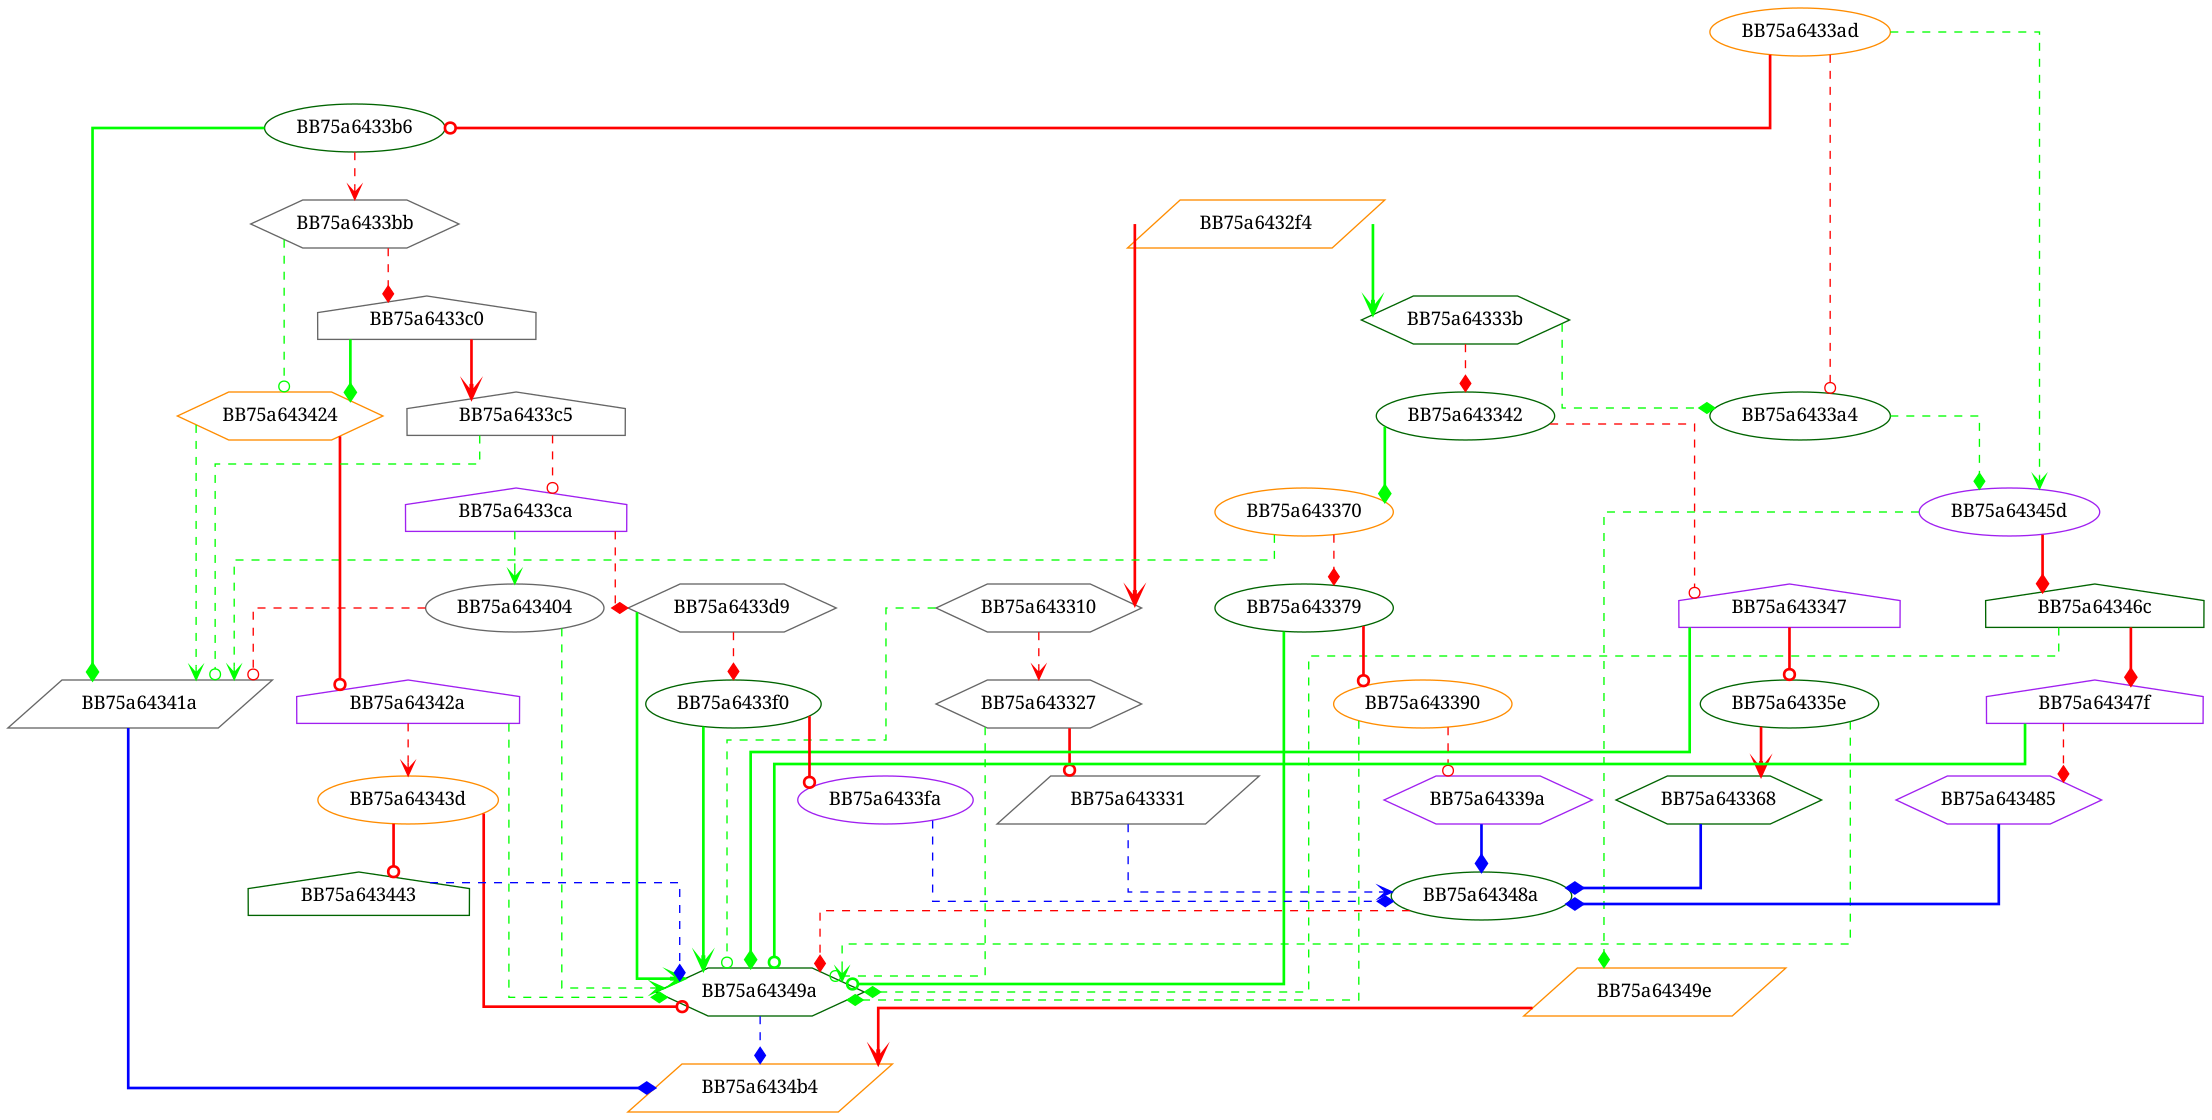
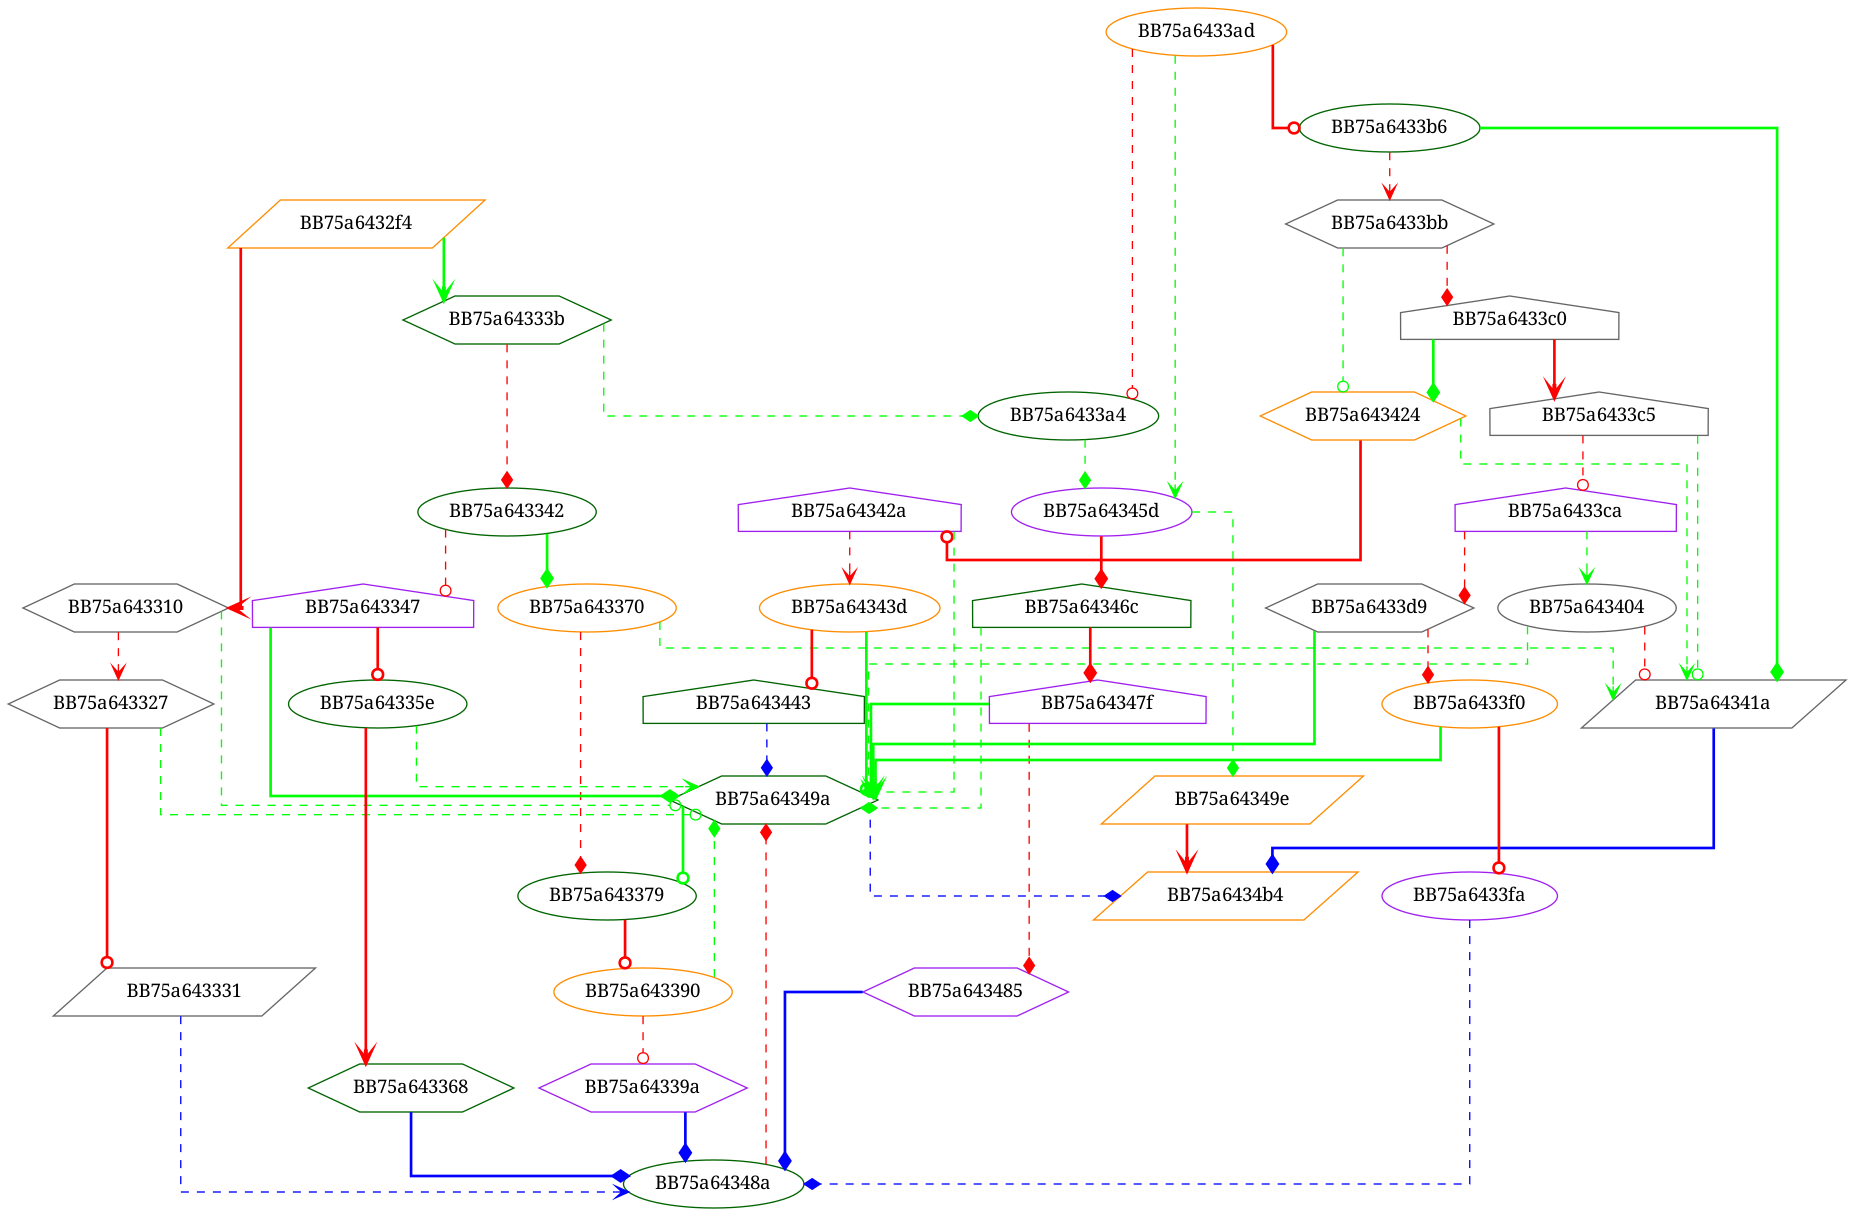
  digraph {
    fontname="Noto Serif"
    splines=ortho
    node [color=darkgreen fontname="Noto Serif" shape=ellipse]
    edge [arrowhead=diamond color=red fontname="Noto Serif" style=dashed]
    BB75a6432f4 [color=darkorange shape=parallelogram]
    BB75a64333b [shape=hexagon]
    BB75a643310 [color=gray40 shape=hexagon]
    BB75a6433a4
    BB75a643342
    BB75a64349a [shape=hexagon]
    BB75a643327 [color=gray40 shape=hexagon]
    BB75a64345d [color=purple]
    BB75a643370 [color=darkorange]
    BB75a643347 [color=purple shape=house]
    BB75a6434b4 [color=darkorange shape=parallelogram]
    BB75a643331 [color=gray40 shape=parallelogram]
    BB75a64348a
    BB75a64349e [color=darkorange shape=parallelogram]
    BB75a64346c [shape=house]
    BB75a6433ad [color=darkorange]
    BB75a6433b6
    BB75a64341a [color=gray40 shape=parallelogram]
    BB75a643379
    BB75a64335e
    BB75a643390 [color=darkorange]
    BB75a643368 [shape=hexagon]
    BB75a64339a [color=purple shape=hexagon]
    BB75a64347f [color=purple shape=house]
    BB75a6433bb [color=gray40 shape=hexagon]
    BB75a643424 [color=darkorange shape=hexagon]
    BB75a6433c0 [color=gray40 shape=house]
    BB75a64342a [color=purple shape=house]
    BB75a6433c5 [color=gray40 shape=house]
    BB75a64343d [color=darkorange]
    BB75a6433ca [color=purple shape=house]
    BB75a643404 [color=gray40]
    BB75a6433d9 [color=gray40 shape=hexagon]
-   BB75a6433f0
+   BB75a6433f0 [color=darkorange]
    BB75a6433fa [color=purple]
    BB75a643443 [shape=house]
    BB75a643485 [color=purple shape=hexagon]
    BB75a6432f4 -> BB75a64333b [arrowhead=vee color=green style=bold]
    BB75a6432f4 -> BB75a643310 [arrowhead=vee style=bold]
    BB75a64333b -> BB75a6433a4 [color=green]
    BB75a64333b -> BB75a643342
    BB75a643310 -> BB75a64349a [arrowhead=odot color=green]
    BB75a643310 -> BB75a643327 [arrowhead=vee]
    BB75a6433a4 -> BB75a64345d [color=green]
    BB75a643342 -> BB75a643370 [color=green style=bold]
    BB75a643342 -> BB75a643347 [arrowhead=odot]
    BB75a64349a -> BB75a6434b4 [color=blue]
    BB75a643327 -> BB75a64349a [arrowhead=odot color=green]
    BB75a643327 -> BB75a643331 [arrowhead=odot style=bold]
    BB75a64345d -> BB75a64349e [color=green]
    BB75a64345d -> BB75a64346c [style=bold]
    BB75a643370 -> BB75a64341a [arrowhead=vee color=green]
    BB75a643370 -> BB75a643379
    BB75a643347 -> BB75a64349a [color=green style=bold]
    BB75a643347 -> BB75a64335e [arrowhead=odot style=bold]
    BB75a643331 -> BB75a64348a [arrowhead=vee color=blue]
    BB75a64348a -> BB75a64349a
    BB75a64349e -> BB75a6434b4 [arrowhead=vee style=bold]
    BB75a64346c -> BB75a64349a [color=green]
    BB75a64346c -> BB75a64347f [style=bold]
    BB75a6433ad -> BB75a6433a4 [arrowhead=odot]
    BB75a6433ad -> BB75a64345d [arrowhead=vee color=green]
    BB75a6433ad -> BB75a6433b6 [arrowhead=odot style=bold]
    BB75a6433b6 -> BB75a64341a [color=green style=bold]
    BB75a6433b6 -> BB75a6433bb [arrowhead=vee]
    BB75a64341a -> BB75a6434b4 [color=blue style=bold]
-   BB75a643379 -> BB75a64349a [arrowhead=odot color=green style=bold]
+   BB75a64349a -> BB75a643379 [arrowhead=odot color=green style=bold]
    BB75a643379 -> BB75a643390 [arrowhead=odot style=bold]
    BB75a64335e -> BB75a64349a [arrowhead=vee color=green]
    BB75a64335e -> BB75a643368 [arrowhead=vee style=bold]
    BB75a643390 -> BB75a64349a [color=green]
    BB75a643390 -> BB75a64339a [arrowhead=odot]
    BB75a643368 -> BB75a64348a [color=blue style=bold]
    BB75a64339a -> BB75a64348a [color=blue style=bold]
    BB75a64347f -> BB75a64349a [arrowhead=odot color=green style=bold]
    BB75a64347f -> BB75a643485
    BB75a6433bb -> BB75a643424 [arrowhead=odot color=green]
    BB75a6433bb -> BB75a6433c0
    BB75a643424 -> BB75a64341a [arrowhead=vee color=green]
    BB75a643424 -> BB75a64342a [arrowhead=odot style=bold]
    BB75a6433c0 -> BB75a643424 [color=green style=bold]
    BB75a6433c0 -> BB75a6433c5 [arrowhead=vee style=bold]
    BB75a64342a -> BB75a64349a [color=green]
    BB75a64342a -> BB75a64343d [arrowhead=vee]
    BB75a6433c5 -> BB75a64341a [arrowhead=odot color=green]
    BB75a6433c5 -> BB75a6433ca [arrowhead=odot]
-   BB75a64343d -> BB75a64349a [arrowhead=odot style=bold]
+   BB75a64343d -> BB75a64349a [arrowhead=odot color=green style=bold]
    BB75a64343d -> BB75a643443 [arrowhead=odot style=bold]
    BB75a6433ca -> BB75a643404 [arrowhead=vee color=green]
    BB75a6433ca -> BB75a6433d9
    BB75a643404 -> BB75a64349a [arrowhead=vee color=green]
    BB75a643404 -> BB75a64341a [arrowhead=odot]
    BB75a6433d9 -> BB75a64349a [arrowhead=vee color=green style=bold]
    BB75a6433d9 -> BB75a6433f0
    BB75a6433f0 -> BB75a64349a [arrowhead=vee color=green style=bold]
    BB75a6433f0 -> BB75a6433fa [arrowhead=odot style=bold]
    BB75a6433fa -> BB75a64348a [color=blue]
    BB75a643443 -> BB75a64349a [color=blue]
    BB75a643485 -> BB75a64348a [color=blue style=bold]
  }
